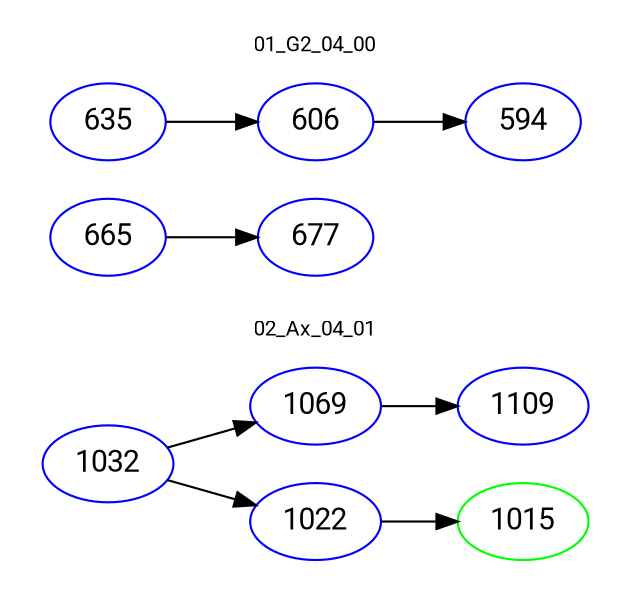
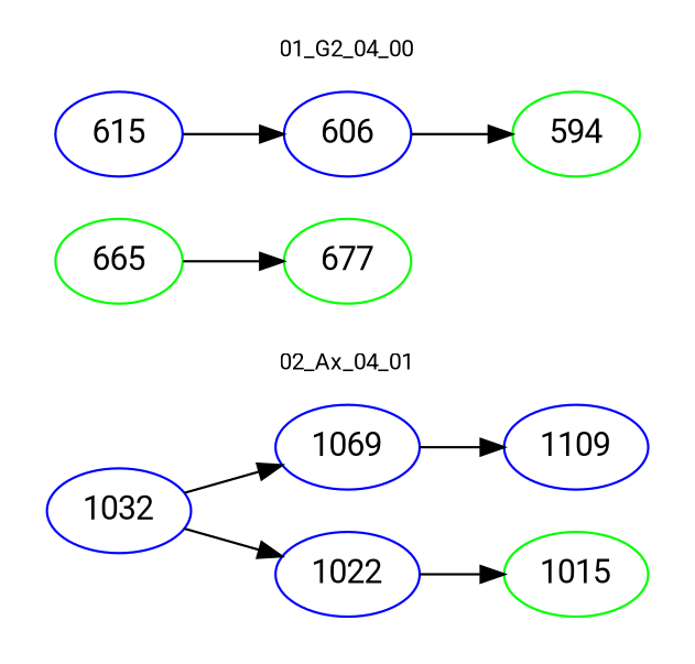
  digraph {
    fontname=Roboto
    rankdir=LR
    node [color=blue fontname=Roboto]
    edge [color=black fontname=Roboto]
    n1 [label=1032]
    n2 [label=1022]
    n3 [label=1069]
    n4 [color=green label=1015]
    n5 [label=1109]
-   n6 [label=635]
+   n6 [label=615]
    n7 [label=606]
-   n8 [label=665]
-   n9 [label=594]
-   n10 [label=677]
+   n8 [color=green label=665]
+   n9 [color=green label=594]
+   n10 [color=green label=677]
    subgraph cluster_1 {
      color=white
      fontsize=10
      label="02_Ax_04_01"
      n1
      n2
      n3
      n4
      n5
    }
    subgraph cluster_2 {
      color=white
      fontsize=10
      label="01_G2_04_00"
      n6
      n7
      n8
      n9
      n10
    }
    n1 -> n2
    n1 -> n3
    n2 -> n4
    n3 -> n5
    n6 -> n7
    n7 -> n9
    n8 -> n10
  }
